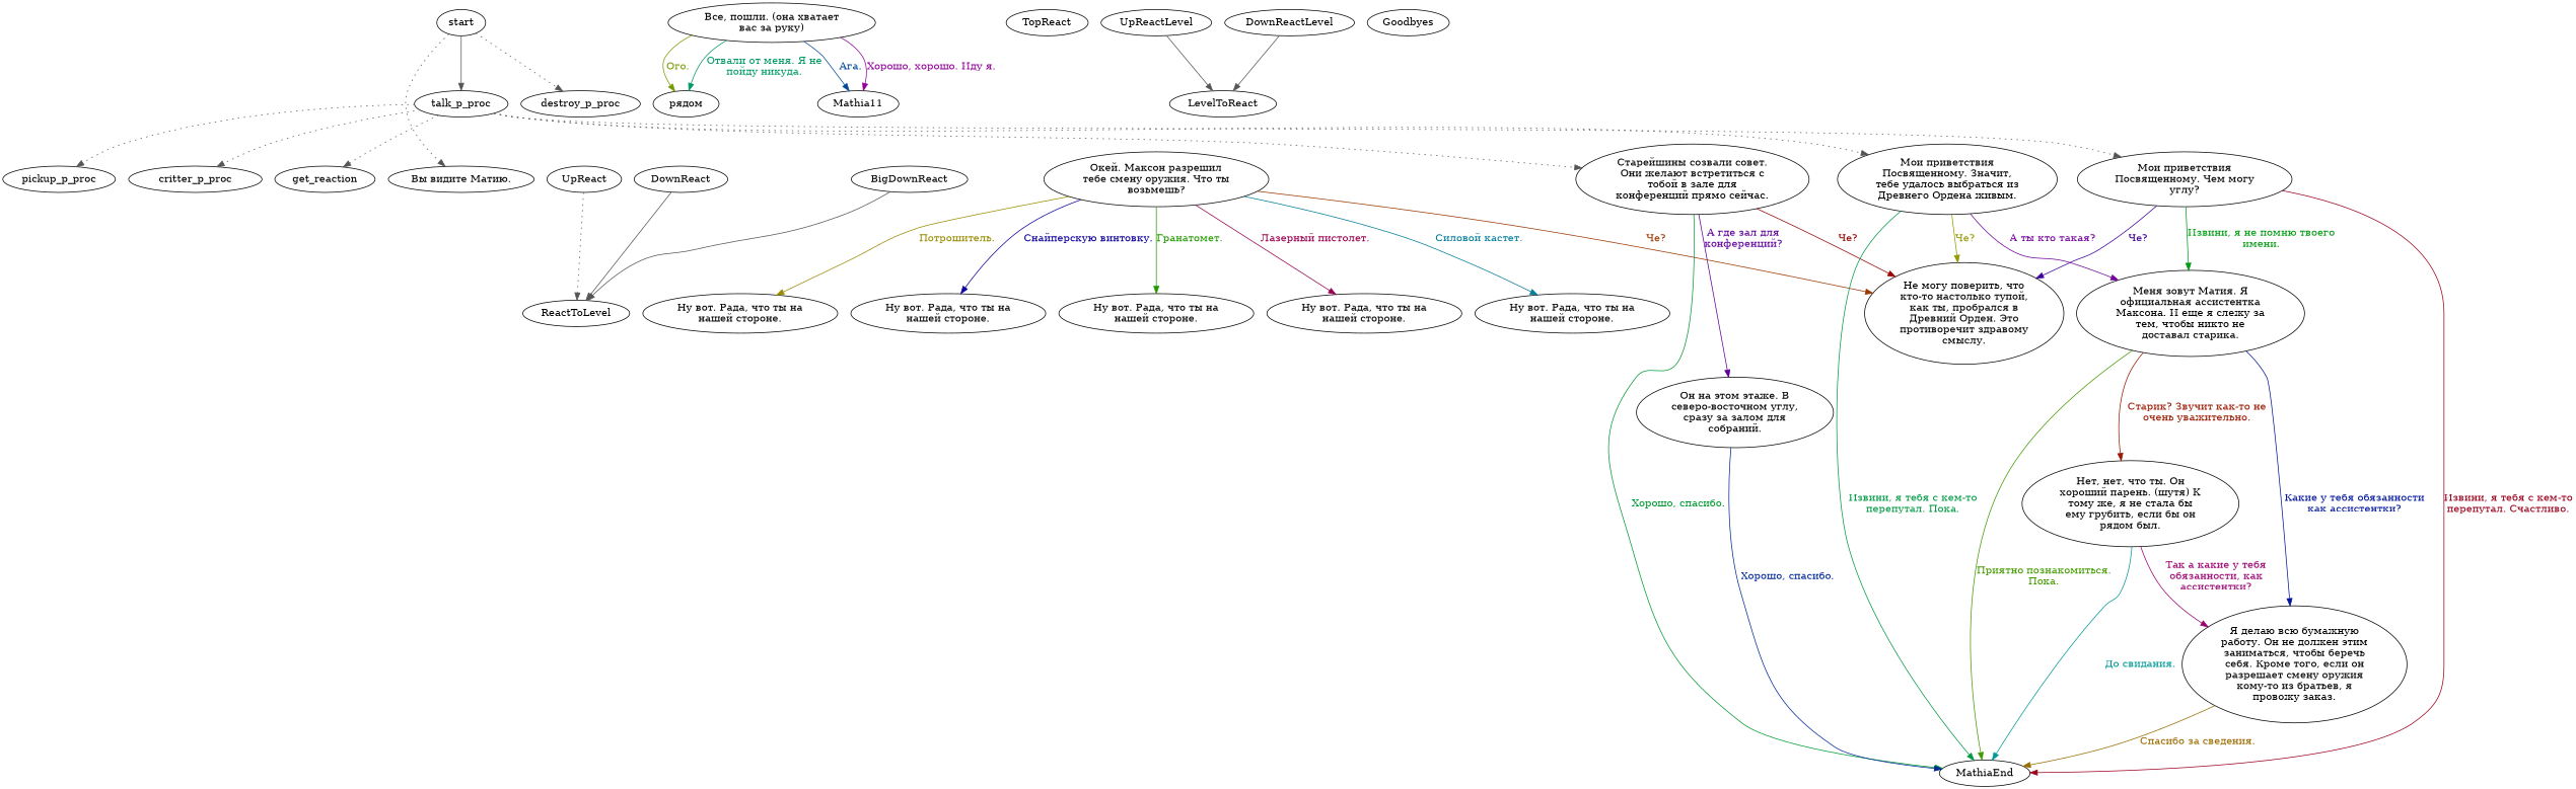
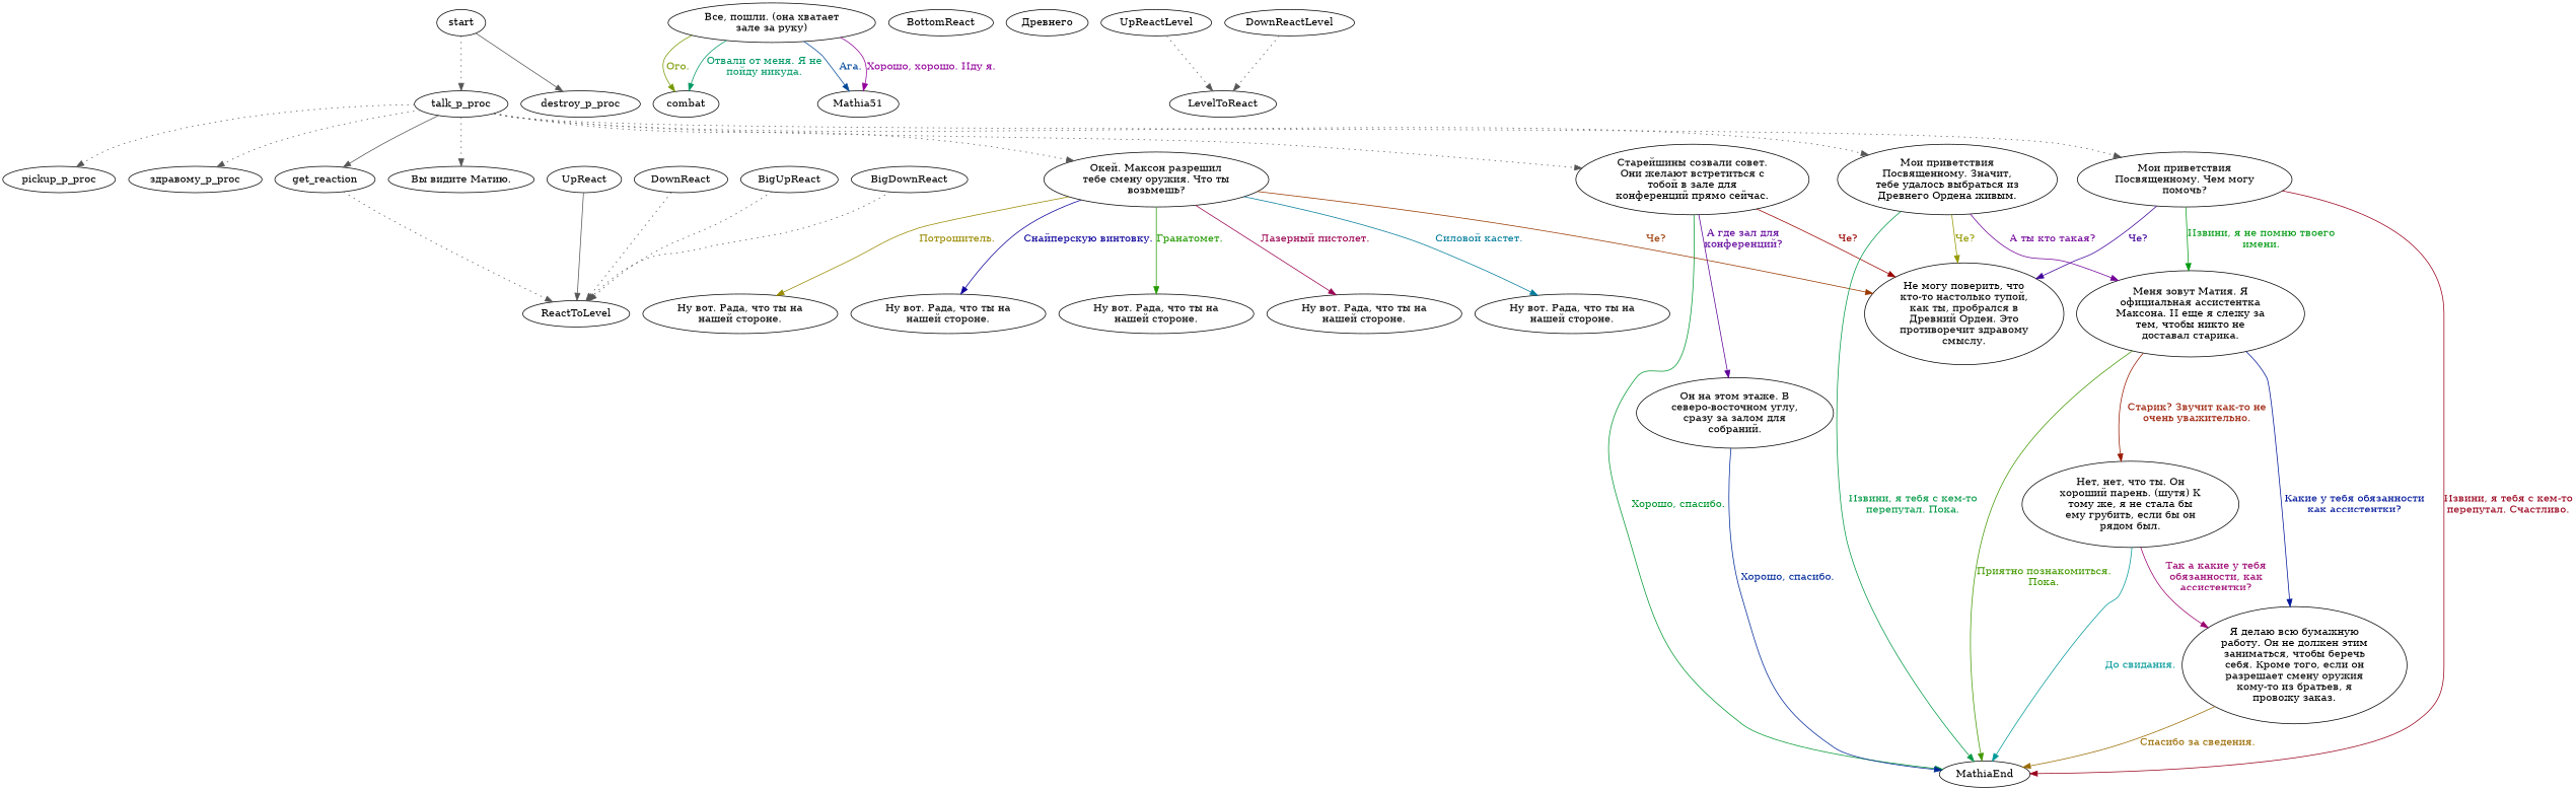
  digraph {
    node [color="#000000" fillcolor="#FFFFFF" style=filled]
    edge [color="#555555"]
    n1 [label="Вы видите Матию."]
    start
    talk_p_proc
    destroy_p_proc
    pickup_p_proc
-   critter_p_proc
+   critter_p_proc [label="здравому_p_proc"]
    get_reaction
    n8 [label="Старейшины созвали совет.\nОни желают встретиться с\nтобой в зале для\nконференций прямо сейчас."]
    n9 [label="Окей. Максон разрешил\nтебе смену оружия. Что ты\nвозьмешь?"]
    n10 [label="Мои приветствия\nПосвященному. Значит,\nтебе удалось выбраться из\nДревнего Ордена живым."]
-   n11 [label="Мои приветствия\nПосвященному. Чем могу\nуглу?"]
+   n11 [label="Мои приветствия\nПосвященному. Чем могу\nпомочь?"]
    ReactToLevel
    n13 [label="Не могу поверить, что\nкто-то настолько тупой,\nкак ты, пробрался в\nДревний Орден. Это\nпротиворечит здравому\nсмыслу."]
    MathiaEnd
    n15 [label="Он на этом этаже. В\nсеверо-восточном углу,\nсразу за залом для\nсобраний."]
    n16 [label="Ну вот. Рада, что ты на\nнашей стороне."]
    n17 [label="Ну вот. Рада, что ты на\nнашей стороне."]
    n18 [label="Ну вот. Рада, что ты на\nнашей стороне."]
    n19 [label="Ну вот. Рада, что ты на\nнашей стороне."]
    n20 [label="Ну вот. Рада, что ты на\nнашей стороне."]
    n21 [label="Меня зовут Матия. Я\nофициальная ассистентка\nМаксона. И еще я слежу за\nтем, чтобы никто не\nдоставал старика."]
    n22 [label="Нет, нет, что ты. Он\nхороший парень. (шутя) К\nтому же, я не стала бы\nему грубить, если бы он\nрядом был."]
    n23 [label="Я делаю всю бумажную\nработу. Он не должен этим\nзаниматься, чтобы беречь\nсебя. Кроме того, если он\nразрешает смену оружия\nкому-то из братьев, я\nпровожу заказ."]
-   n24 [label="Все, пошли. (она хватает\nвас за руку)"]
-   combat [label="рядом"]
-   Mathia11
+   n24 [label="Все, пошли. (она хватает\nзале за руку)"]
+   combat
+   Mathia11 [label=Mathia51]
    UpReact
    DownReact
-   TopReact
+   BottomReact
+   TopReact [label="Древнего"]
+   BigUpReact
    BigDownReact
    UpReactLevel
    LevelToReact
    DownReactLevel
-   Goodbyes
-   start -> n1 [style=dotted]
-   start -> talk_p_proc [style=solid]
-   start -> destroy_p_proc [style=dotted]
+   talk_p_proc -> n1 [style=dotted]
+   start -> talk_p_proc [style=dotted]
+   start -> destroy_p_proc [style=solid]
    talk_p_proc -> pickup_p_proc [style=dotted]
    talk_p_proc -> critter_p_proc [style=dotted]
-   talk_p_proc -> get_reaction [style=dotted]
+   talk_p_proc -> get_reaction [style=solid]
    talk_p_proc -> n8 [style=dotted]
+   talk_p_proc -> n9 [style=dotted]
    talk_p_proc -> n10 [style=dotted]
    talk_p_proc -> n11 [style=dotted]
+   get_reaction -> ReactToLevel [style=dotted]
    n8 -> n13 [color="#990400" fontcolor="#990400" label="Че?"]
    n8 -> MathiaEnd [color="#009931" fontcolor="#009931" label="Хорошо, спасибо."]
    n8 -> n15 [color="#5D0099" fontcolor="#5D0099" label="А где зал для\nконференций?"]
    n9 -> n13 [color="#993700" fontcolor="#993700" label="Че?"]
    n9 -> n16 [color="#0B0099" fontcolor="#0B0099" label="Снайперскую винтовку."]
    n9 -> n17 [color="#229900" fontcolor="#229900" label="Гранатомет."]
    n9 -> n18 [color="#99004F" fontcolor="#99004F" label="Лазерный пистолет."]
    n9 -> n19 [color="#007B99" fontcolor="#007B99" label="Силовой кастет."]
    n9 -> n20 [color="#998A00" fontcolor="#998A00" label="Потрошитель."]
    n10 -> n13 [color="#949900" fontcolor="#949900" label="Че?"]
    n10 -> MathiaEnd [color="#009944" fontcolor="#009944" label="Извини, я тебя с кем-то\nперепутал. Пока."]
    n10 -> n21 [color="#710099" fontcolor="#710099" label="А ты кто такая?"]
    n11 -> n13 [color="#3E0099" fontcolor="#3E0099" label="Че?"]
    n11 -> MathiaEnd [color="#99001B" fontcolor="#99001B" label="Извини, я тебя с кем-то\nперепутал. Счастливо."]
    n11 -> n21 [color="#009911" fontcolor="#009911" label="Извини, я не помню твоего\nимени."]
    n15 -> MathiaEnd [color="#002899" fontcolor="#002899" label="Хорошо, спасибо."]
    n21 -> MathiaEnd [color="#429900" fontcolor="#429900" label="Приятно познакомиться.\nПока."]
    n21 -> n22 [color="#991800" fontcolor="#991800" label="Старик? Звучит как-то не\nочень уважительно."]
    n21 -> n23 [color="#001599" fontcolor="#001599" label="Какие у тебя обязанности\nкак ассистентки?"]
    n22 -> MathiaEnd [color="#009997" fontcolor="#009997" label="До свидания."]
    n22 -> n23 [color="#99006E" fontcolor="#99006E" label="Так а какие у тебя\nобязанности, как\nассистентки?"]
    n23 -> MathiaEnd [color="#996A00" fontcolor="#996A00" label="Спасибо за сведения."]
    n24 -> combat [color="#759900" fontcolor="#759900" label="Ого."]
    n24 -> combat [color="#009964" fontcolor="#009964" label="Отвали от меня. Я не\nпойду никуда."]
    n24 -> Mathia11 [color="#004899" fontcolor="#004899" label="Ага."]
    n24 -> Mathia11 [color="#910099" fontcolor="#910099" label="Хорошо, хорошо. Иду я."]
-   UpReact -> ReactToLevel [style=dotted]
-   DownReact -> ReactToLevel [style=solid]
-   BigDownReact -> ReactToLevel [style=solid]
-   UpReactLevel -> LevelToReact [style=solid]
-   DownReactLevel -> LevelToReact [style=solid]
+   UpReact -> ReactToLevel [style=solid]
+   DownReact -> ReactToLevel [style=dotted]
+   BigUpReact -> ReactToLevel [style=dotted]
+   BigDownReact -> ReactToLevel [style=dotted]
+   UpReactLevel -> LevelToReact [style=dotted]
+   DownReactLevel -> LevelToReact [style=dotted]
  }
